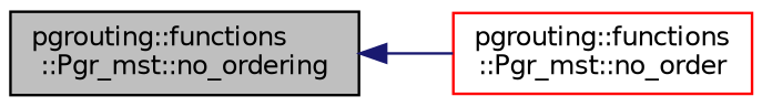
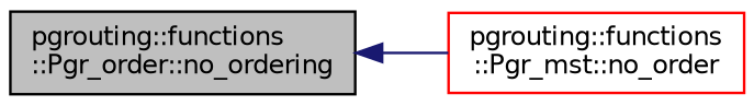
  digraph {
    rankdir=LR
    node [fontname=Helvetica fontsize=10 shape=record style=filled]
-   n1 [color=black fillcolor=grey75 fontcolor=black height=0.2 label="pgrouting::functions\l::Pgr_mst::no_ordering" width=0.4]
+   n1 [color=black fillcolor=grey75 fontcolor=black height=0.2 label="pgrouting::functions\l::Pgr_order::no_ordering" width=0.4]
    n2 [color=red fillcolor=white height=0.2 label="pgrouting::functions\l::Pgr_mst::no_order" width=0.4]
    n1 -> n2 [color=midnightblue dir=back fontname=Helvetica fontsize=10 labelfontname=Helvetica labelfontsize=10 style=solid]
  }
